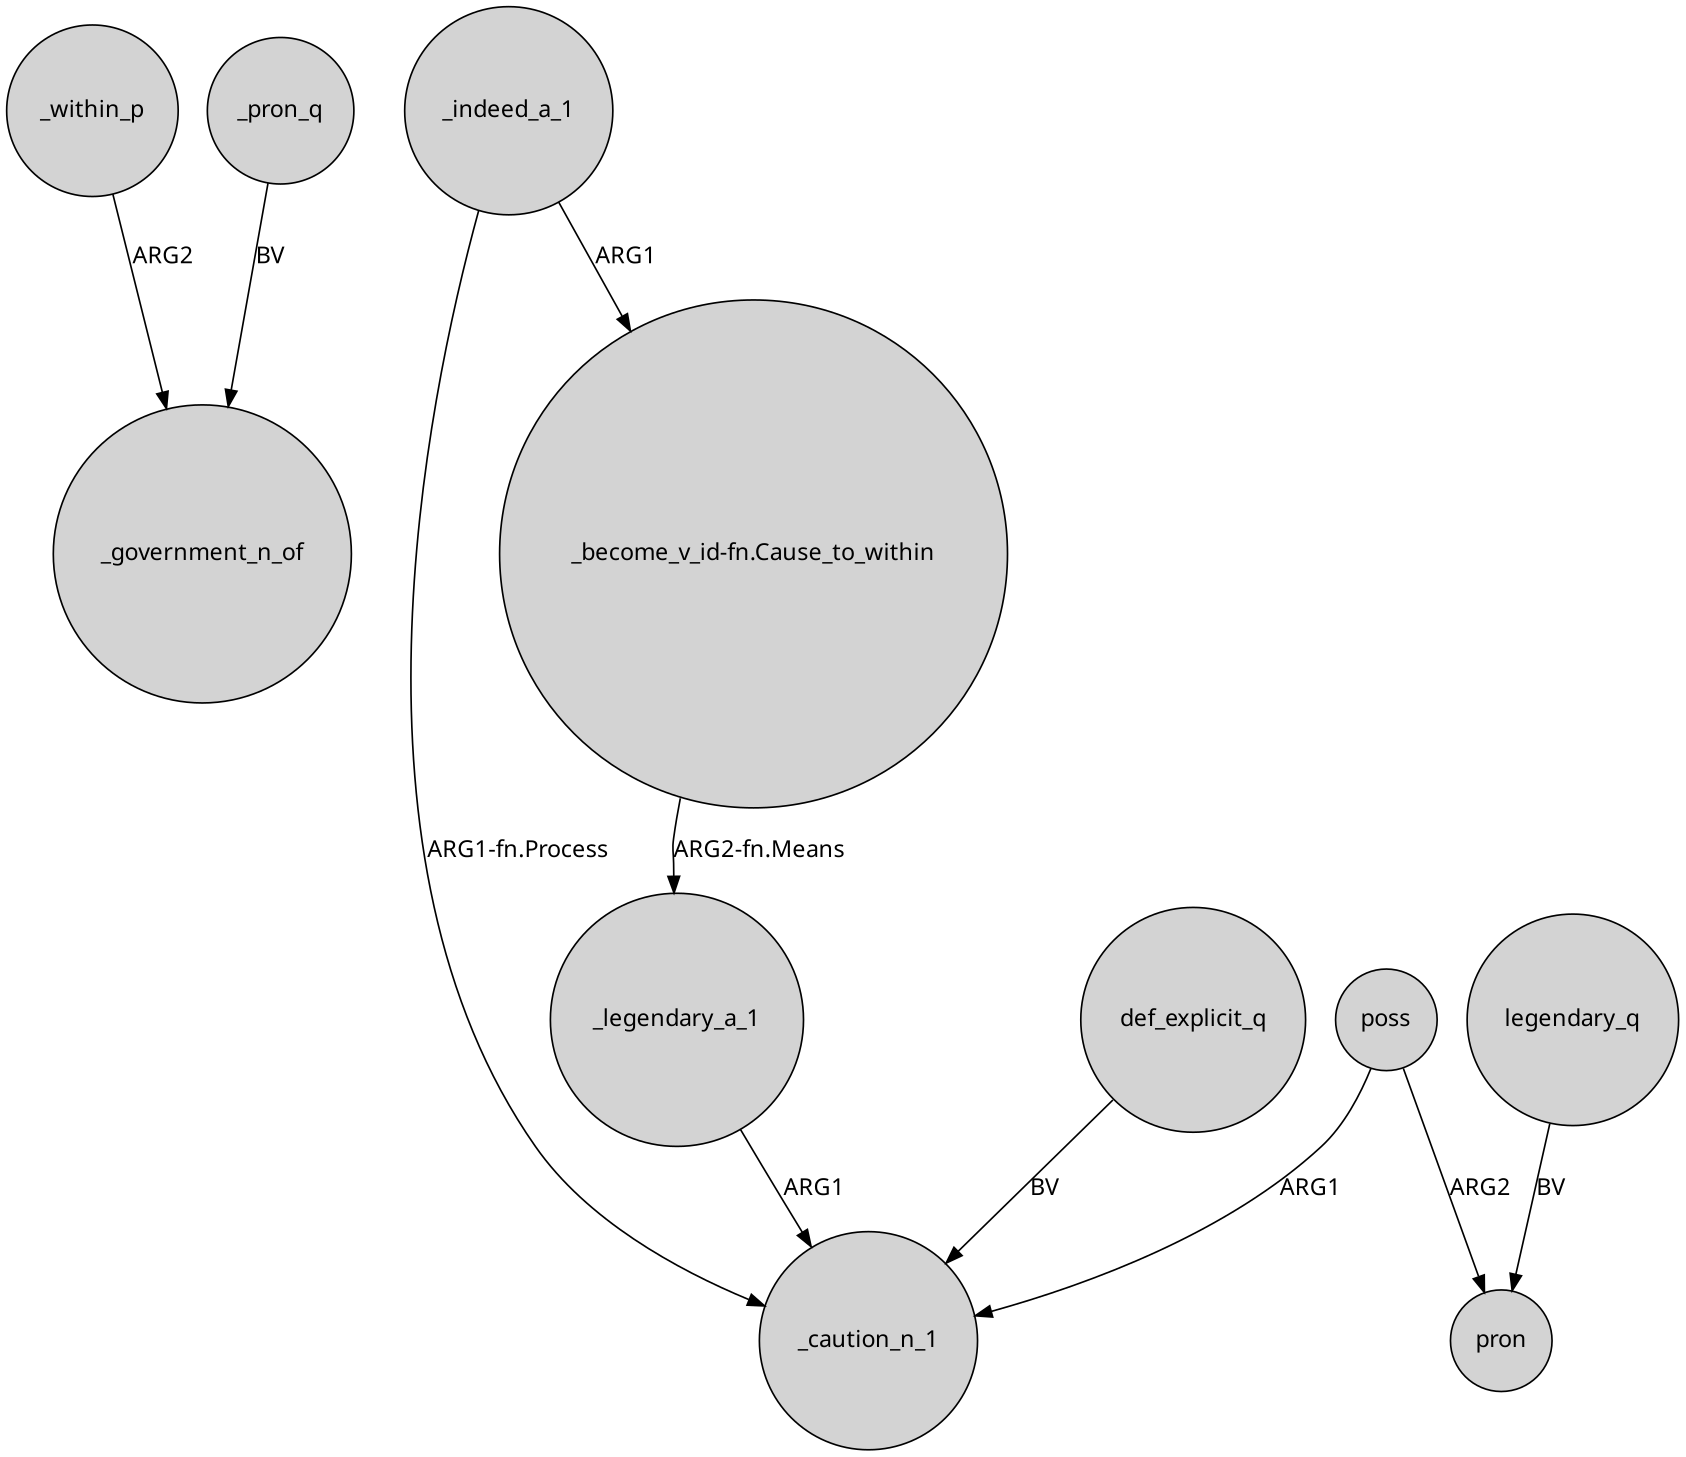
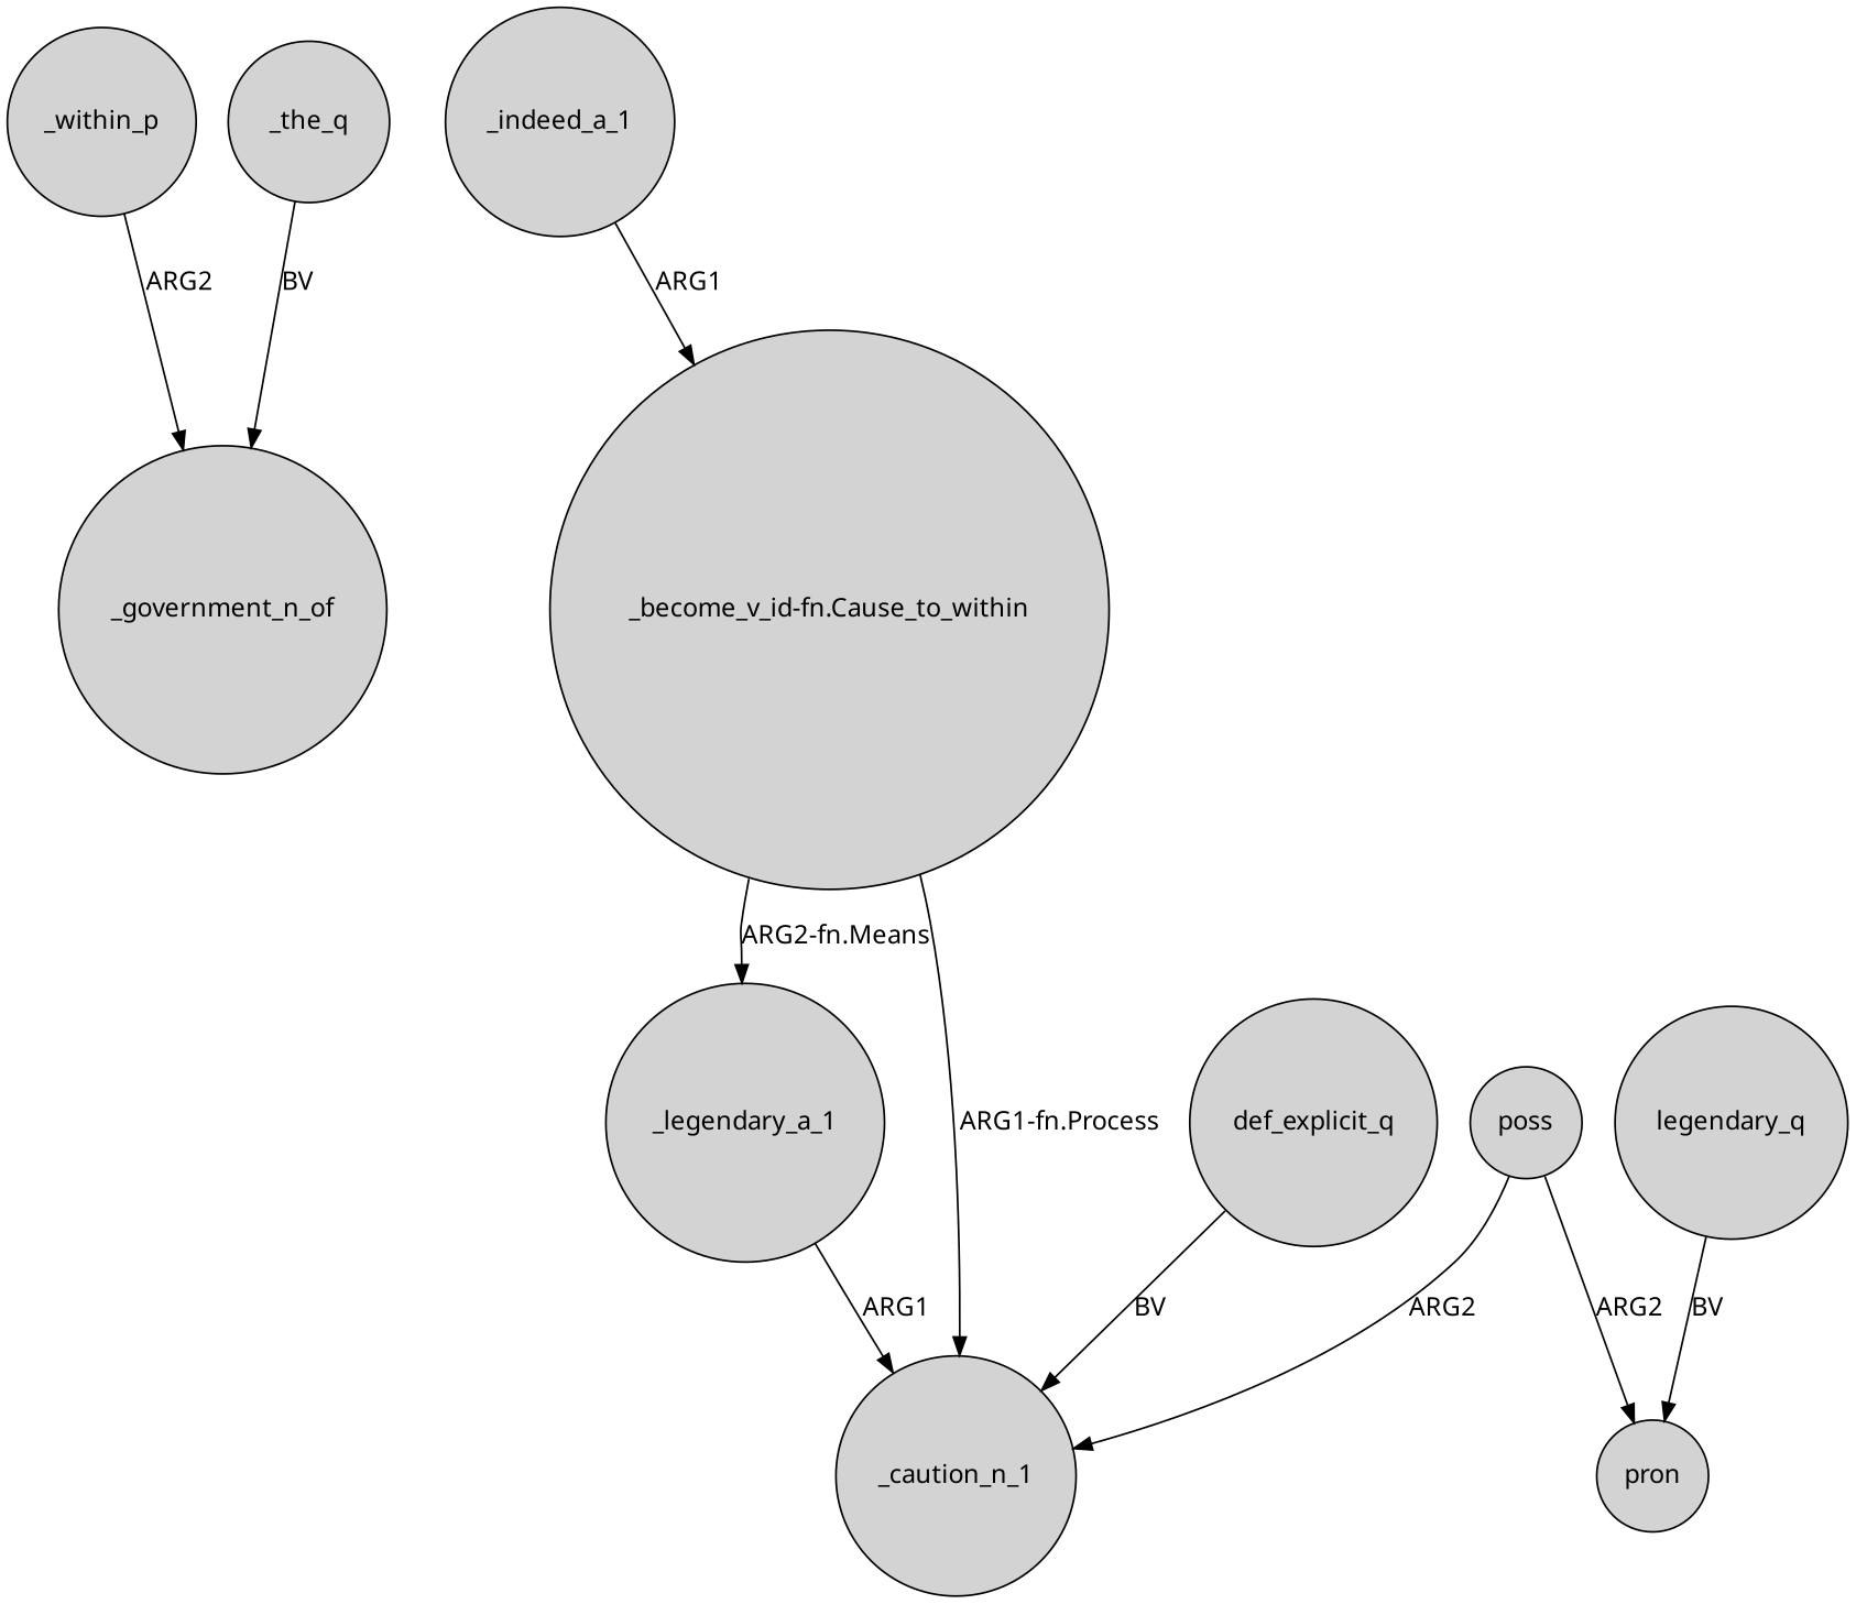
  digraph {
    fontname="Noto Sans"
    node [fontname="Noto Sans" shape=circle style=filled]
    edge [fontname="Noto Sans"]
    _within_p
    _government_n_of
    _legendary_a_1
    _caution_n_1
    n5 [label="_become_v_id-fn.Cause_to_within"]
    poss
    pron
    def_explicit_q
    _indeed_a_1
    n10 [label=legendary_q]
-   _the_q [label=_pron_q]
+   _the_q
    _within_p -> _government_n_of [label=ARG2]
    _legendary_a_1 -> _caution_n_1 [label=ARG1]
    n5 -> _legendary_a_1 [label="ARG2-fn.Means"]
-   _indeed_a_1 -> _caution_n_1 [label="ARG1-fn.Process"]
-   poss -> _caution_n_1 [label=ARG1]
+   n5 -> _caution_n_1 [label="ARG1-fn.Process"]
+   poss -> _caution_n_1 [label=ARG2]
    poss -> pron [label=ARG2]
    def_explicit_q -> _caution_n_1 [label=BV]
    _indeed_a_1 -> n5 [label=ARG1]
    n10 -> pron [label=BV]
    _the_q -> _government_n_of [label=BV]
  }
